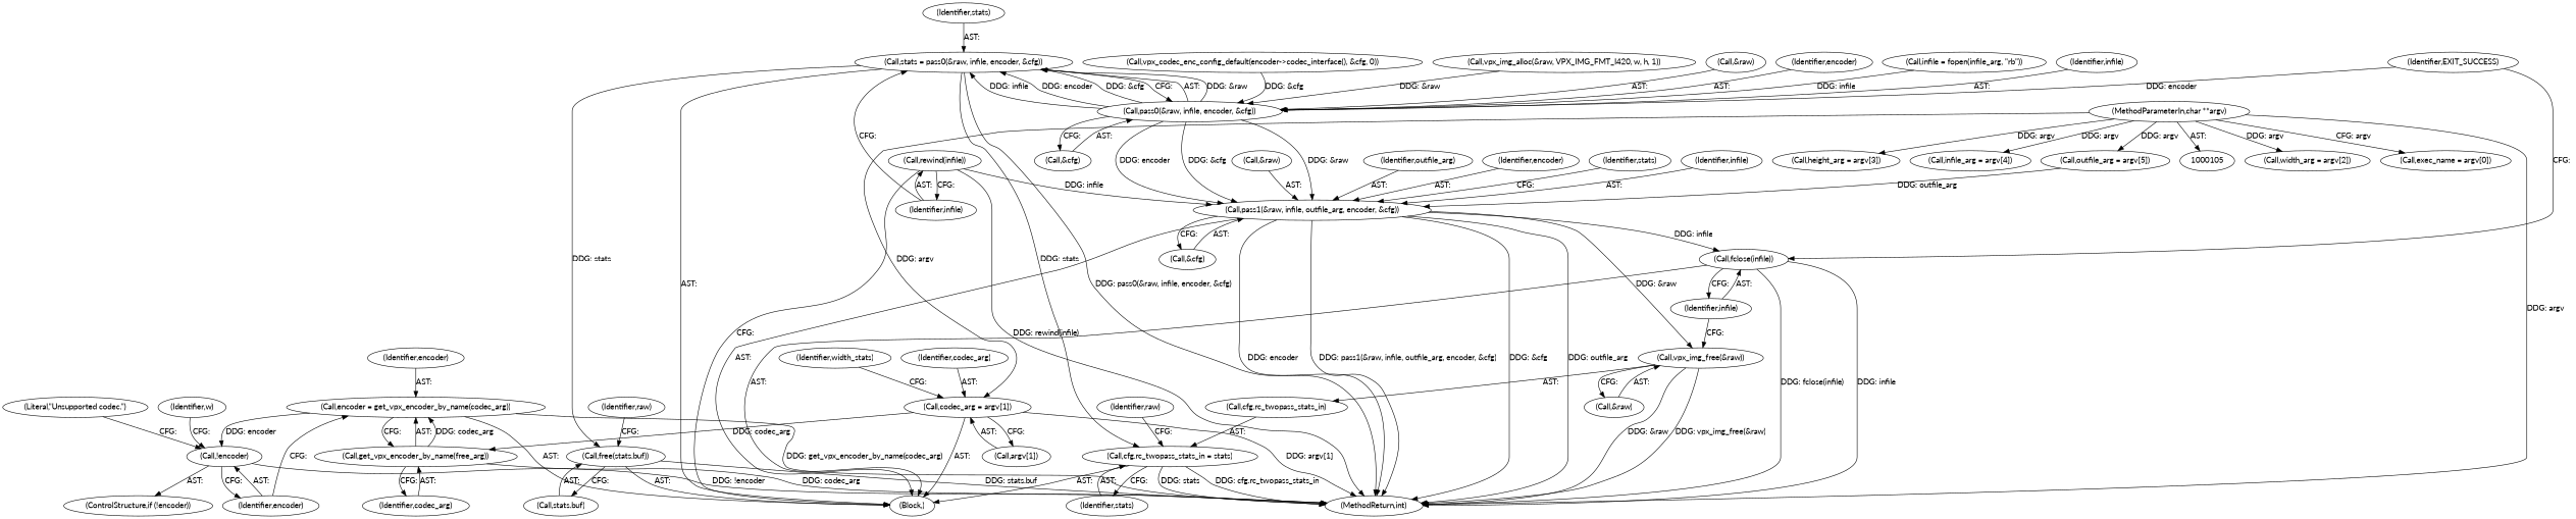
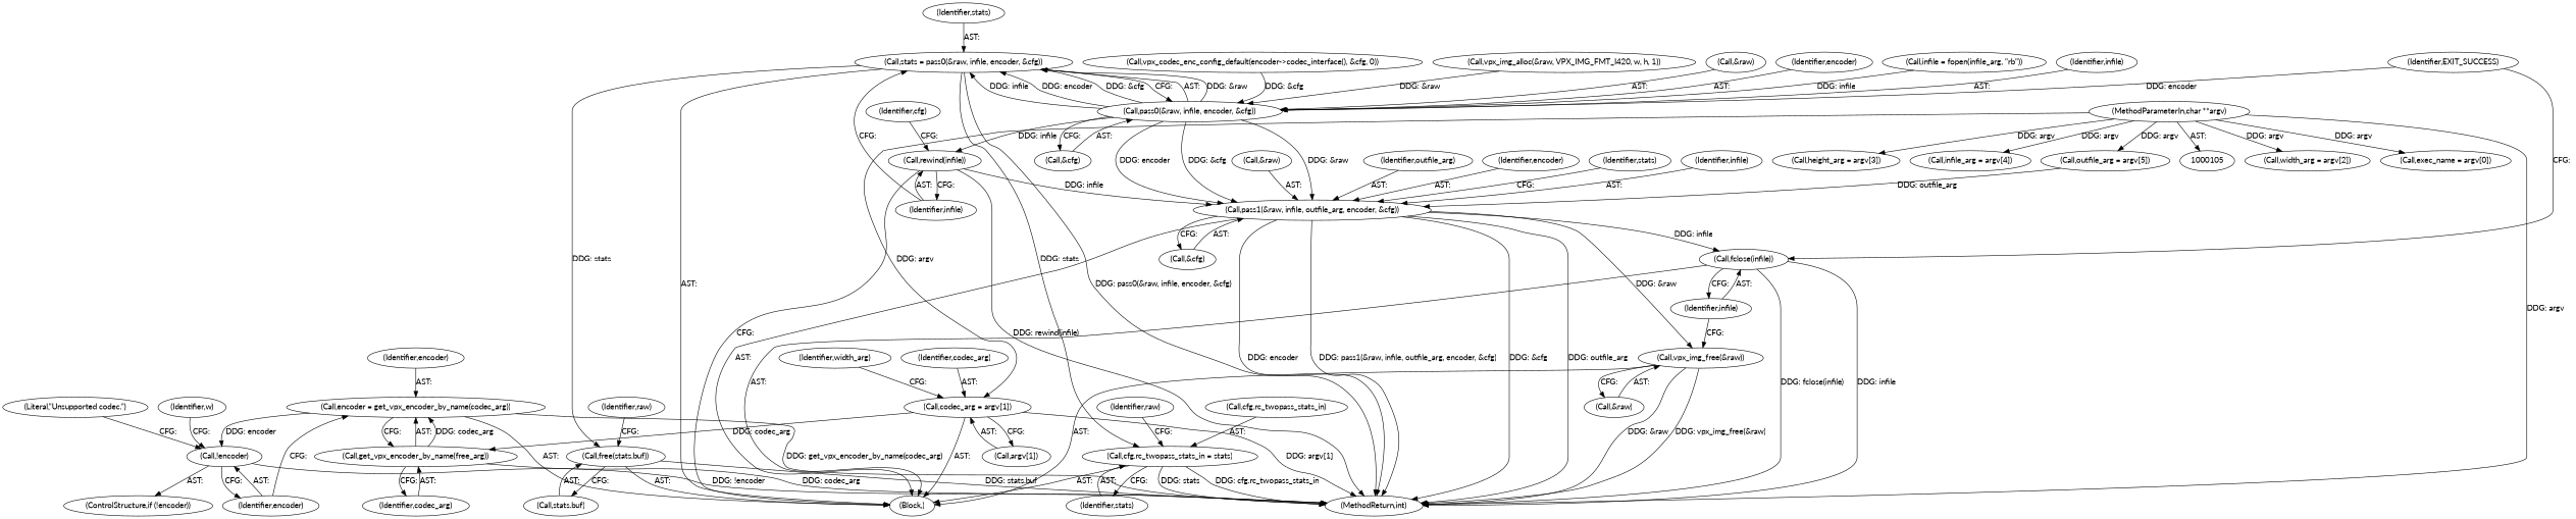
  digraph {
    fontname=Lato
    node [fontname=Lato]
    edge [fontname=Lato]
    n1 [label="(Call,encoder = get_vpx_encoder_by_name(codec_arg))"]
    n2 [label="(Call,get_vpx_encoder_by_name(free_arg))"]
    n3 [label="(Call,!encoder)"]
    n4 [label="(MethodReturn,int)"]
    n5 [label="(Block,)"]
    n6 [label="(Identifier,codec_arg)"]
    n7 [label="(Identifier,encoder)"]
    n8 [label="(ControlStructure,if (!encoder))"]
    n9 [label="(Call,codec_arg = argv[1])"]
    n10 [label="(Call,argv[1])"]
    n11 [label="(MethodParameterIn,char **argv)"]
    n12 [label="(Call,width_arg = argv[2])"]
    n13 [label="(Call,exec_name = argv[0])"]
    n14 [label="(Call,height_arg = argv[3])"]
    n15 [label="(Call,infile_arg = argv[4])"]
    n16 [label="(Call,outfile_arg = argv[5])"]
    1000105
    n18 [label="(Call,pass1(&raw, infile, outfile_arg, encoder, &cfg))"]
    n19 [label="(Call,pass0(&raw, infile, encoder, &cfg))"]
    n20 [label="(Call,stats = pass0(&raw, infile, encoder, &cfg))"]
    n21 [label="(Call,rewind(infile))"]
    n22 [label="(Call,&cfg)"]
    n23 [label="(Call,cfg.rc_twopass_stats_in = stats)"]
    n24 [label="(Call,free(stats.buf))"]
    n25 [label="(Identifier,infile)"]
    n26 [label="(Call,vpx_img_free(&raw))"]
    n27 [label="(Call,fclose(infile))"]
    n28 [label="(Call,&cfg)"]
    n29 [label="(Identifier,stats)"]
    n30 [label="(Call,stats.buf)"]
    n31 [label="(Call,&raw)"]
    n32 [label="(Identifier,infile)"]
    n33 [label="(Identifier,infile)"]
    n34 [label="(Identifier,EXIT_SUCCESS)"]
    n35 [label="(Identifier,infile)"]
    n36 [label="(Call,vpx_codec_enc_config_default(encoder->codec_interface(), &cfg, 0))"]
    n37 [label="(Call,vpx_img_alloc(&raw, VPX_IMG_FMT_I420, w, h, 1))"]
    n38 [label="(Call,&raw)"]
-   n39 [label="(Identifier,width_stats)"]
+   n39 [label="(Identifier,width_arg)"]
    n40 [label="(Identifier,encoder)"]
    n41 [label="(Call,&raw)"]
    n42 [label="(Identifier,outfile_arg)"]
    n43 [label="(Identifier,w)"]
    n44 [label="(Identifier,codec_arg)"]
+   n45 [label="(Identifier,cfg)"]
    n46 [label="(Identifier,encoder)"]
    n47 [label="(Call,cfg.rc_twopass_stats_in)"]
    n48 [label="(Identifier,raw)"]
    n49 [label="(Literal,\"Unsupported codec.\")"]
    n50 [label="(Call,infile = fopen(infile_arg, \"rb\"))"]
    n51 [label="(Identifier,stats)"]
    n52 [label="(Identifier,encoder)"]
    n53 [label="(Identifier,raw)"]
    n54 [label="(Identifier,stats)"]
    n1 -> n2 [label="CFG: "]
    n1 -> n3 [label="DDG: encoder"]
    n1 -> n4 [label="DDG: get_vpx_encoder_by_name(codec_arg)"]
    n1 -> n5 [label="AST: "]
    n2 -> n1 [label="AST: "]
    n2 -> n1 [label="DDG: codec_arg"]
    n2 -> n4 [label="DDG: codec_arg"]
    n2 -> n6 [label="CFG: "]
    n3 -> n4 [label="DDG: !encoder"]
    n3 -> n7 [label="CFG: "]
    n3 -> n8 [label="AST: "]
    n6 -> n2 [label="AST: "]
    n7 -> n1 [label="CFG: "]
    n7 -> n3 [label="AST: "]
    n9 -> n2 [label="DDG: codec_arg"]
    n9 -> n4 [label="DDG: argv[1]"]
    n9 -> n5 [label="AST: "]
    n9 -> n10 [label="CFG: "]
    n10 -> n9 [label="AST: "]
    n11 -> n4 [label="DDG: argv"]
    n11 -> n9 [label="DDG: argv"]
    n11 -> n12 [label="DDG: argv"]
-   n11 -> n13 [label="CFG: argv"]
+   n11 -> n13 [label="DDG: argv"]
    n11 -> n14 [label="DDG: argv"]
    n11 -> n15 [label="DDG: argv"]
    n11 -> n16 [label="DDG: argv"]
    n11 -> 1000105 [label="AST: "]
    n16 -> n18 [label="DDG: outfile_arg"]
    n18 -> n4 [label="DDG: outfile_arg"]
    n18 -> n4 [label="DDG: encoder"]
    n18 -> n4 [label="DDG: pass1(&raw, infile, outfile_arg, encoder, &cfg)"]
    n18 -> n4 [label="DDG: &cfg"]
    n18 -> n5 [label="AST: "]
    n18 -> n26 [label="DDG: &raw"]
    n18 -> n27 [label="DDG: infile"]
    n18 -> n28 [label="CFG: "]
    n19 -> n18 [label="DDG: &raw"]
    n19 -> n18 [label="DDG: encoder"]
    n19 -> n18 [label="DDG: &cfg"]
    n19 -> n20 [label="AST: "]
    n19 -> n20 [label="DDG: &raw"]
    n19 -> n20 [label="DDG: infile"]
    n19 -> n20 [label="DDG: encoder"]
    n19 -> n20 [label="DDG: &cfg"]
+   n19 -> n21 [label="DDG: infile"]
    n19 -> n22 [label="CFG: "]
    n20 -> n4 [label="DDG: pass0(&raw, infile, encoder, &cfg)"]
    n20 -> n5 [label="AST: "]
    n20 -> n19 [label="CFG: "]
    n20 -> n23 [label="DDG: stats"]
    n20 -> n24 [label="DDG: stats"]
    n21 -> n4 [label="DDG: rewind(infile)"]
    n21 -> n5 [label="CFG: "]
    n21 -> n18 [label="DDG: infile"]
    n21 -> n25 [label="CFG: "]
    n22 -> n19 [label="AST: "]
    n23 -> n4 [label="DDG: cfg.rc_twopass_stats_in"]
    n23 -> n4 [label="DDG: stats"]
    n23 -> n5 [label="AST: "]
    n23 -> n29 [label="CFG: "]
    n24 -> n4 [label="DDG: stats.buf"]
    n24 -> n5 [label="AST: "]
    n24 -> n30 [label="CFG: "]
    n25 -> n20 [label="CFG: "]
    n25 -> n21 [label="AST: "]
    n26 -> n4 [label="DDG: &raw"]
    n26 -> n4 [label="DDG: vpx_img_free(&raw)"]
-   n26 -> n47 [label="AST: "]
+   n26 -> n5 [label="AST: "]
    n26 -> n31 [label="CFG: "]
    n27 -> n4 [label="DDG: infile"]
    n27 -> n4 [label="DDG: fclose(infile)"]
    n27 -> n5 [label="AST: "]
    n27 -> n32 [label="CFG: "]
    n28 -> n18 [label="AST: "]
    n29 -> n23 [label="AST: "]
    n30 -> n24 [label="AST: "]
    n31 -> n26 [label="AST: "]
    n32 -> n26 [label="CFG: "]
    n32 -> n27 [label="AST: "]
    n33 -> n19 [label="AST: "]
    n34 -> n19 [label="DDG: encoder"]
    n34 -> n27 [label="CFG: "]
    n35 -> n18 [label="AST: "]
    n36 -> n19 [label="DDG: &cfg"]
    n37 -> n19 [label="DDG: &raw"]
    n38 -> n19 [label="AST: "]
    n39 -> n9 [label="CFG: "]
    n40 -> n1 [label="AST: "]
    n41 -> n18 [label="AST: "]
    n42 -> n18 [label="AST: "]
    n43 -> n3 [label="CFG: "]
    n44 -> n9 [label="AST: "]
+   n45 -> n21 [label="CFG: "]
    n46 -> n19 [label="AST: "]
    n47 -> n23 [label="AST: "]
    n48 -> n24 [label="CFG: "]
    n49 -> n3 [label="CFG: "]
    n50 -> n19 [label="DDG: infile"]
    n51 -> n20 [label="AST: "]
    n52 -> n18 [label="AST: "]
    n53 -> n23 [label="CFG: "]
    n54 -> n18 [label="CFG: "]
  }
